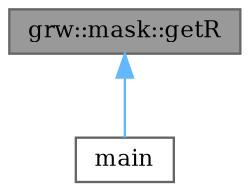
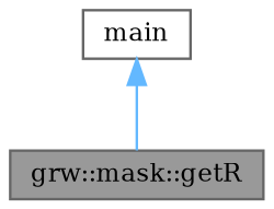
  digraph {
    rankdir=TB
    fontname="DejaVu Serif"
    node [fontname="DejaVu Serif" fontsize=10 shape=box style=filled]
    n1 [color=gray40 fillcolor=grey60 fontcolor=black height=0.2 label="grw::mask::getR" width=0.4]
    n2 [color=grey40 fillcolor=white height=0.2 label=main width=0.4]
-   n1 -> n2 [color=steelblue1 dir=back fontname="DejaVu Serif" fontsize=10 labelfontname=Helvetica labelfontsize=10 style=solid]
+   n2 -> n1 [color=steelblue1 dir=back fontname="DejaVu Serif" fontsize=10 labelfontname=Helvetica labelfontsize=10 style=solid]
  }
